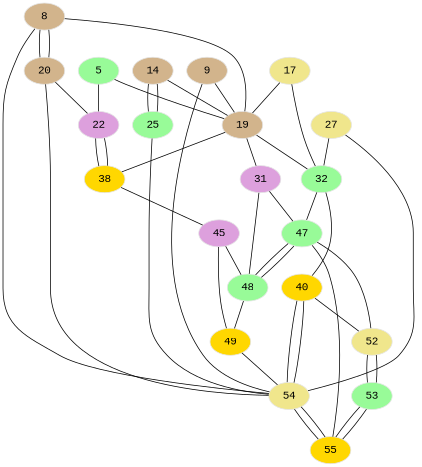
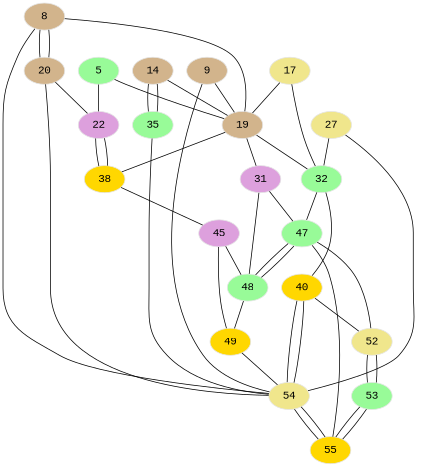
  graph {
    fontname="Liberation Mono"
    node [color=gray90 fillcolor=palegreen fontname="Liberation Mono" style=filled]
    edge [fontname="Liberation Mono"]
    19 [fillcolor=tan super="+18+16+15"]
    5
    22 [fillcolor=plum]
    9 [fillcolor=tan super="+2"]
    54 [fillcolor=khaki super="+44"]
    32 [super="+28+24+23"]
    31 [fillcolor=plum]
    38 [fillcolor=gold super="+37+21"]
    8 [fillcolor=tan super="+4"]
    20 [fillcolor=tan]
    55 [fillcolor=gold super="+51+50"]
    14 [fillcolor=tan super="+11"]
-   25 [super="+12"]
+   25 [super="+12" label=35]
    17 [fillcolor=khaki]
    47 [super="+46+30"]
    40 [fillcolor=gold super="+39"]
    48 [super="+35"]
    45 [fillcolor=plum super="+36+42"]
    27 [fillcolor=khaki]
    52 [fillcolor=khaki super="+41"]
    49 [fillcolor=gold super="+43"]
    53
    19 -- 32
    19 -- 31
    19 -- 38
    5 -- 19
    5 -- 22 [weight=2]
    22 -- 38 [weight=2]
    22 -- 38
    9 -- 19
    9 -- 54
    54 -- 55 [weight=2]
    54 -- 55
    32 -- 47
    32 -- 40
    31 -- 47
    31 -- 48
    38 -- 45 [weight=2]
    8 -- 19
    8 -- 54
    8 -- 20 [weight=2]
    8 -- 20
    20 -- 22
    20 -- 54
    14 -- 19 [weight=2]
    14 -- 25 [weight=2]
    14 -- 25
    25 -- 54 [weight=2]
    17 -- 19 [weight=2]
    17 -- 32
    47 -- 55
    47 -- 48
    47 -- 48
    47 -- 52 [weight=2]
    40 -- 54 [weight=2]
    40 -- 54
    40 -- 52
    48 -- 49
    45 -- 48
    45 -- 49 [weight=2]
    27 -- 54
    27 -- 32 [weight=2]
    52 -- 53
    52 -- 53
    49 -- 54
    53 -- 55 [weight=2]
    53 -- 55
  }
